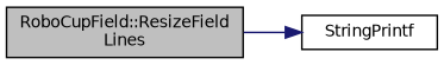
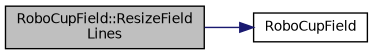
  digraph {
    rankdir=LR
    node [color=black fontname=Helvetica fontsize=10 shape=record style=filled]
    n1 [fillcolor=grey75 fontcolor=black height=0.2 label="RoboCupField::ResizeField\lLines" width=0.4]
-   n2 [fillcolor=white height=0.2 label=StringPrintf width=0.4]
+   n2 [fillcolor=white height=0.2 label=RoboCupField width=0.4]
    n1 -> n2 [color=midnightblue fontname=Helvetica fontsize=10 labelfontname=Helvetica labelfontsize=10 style=solid]
  }
